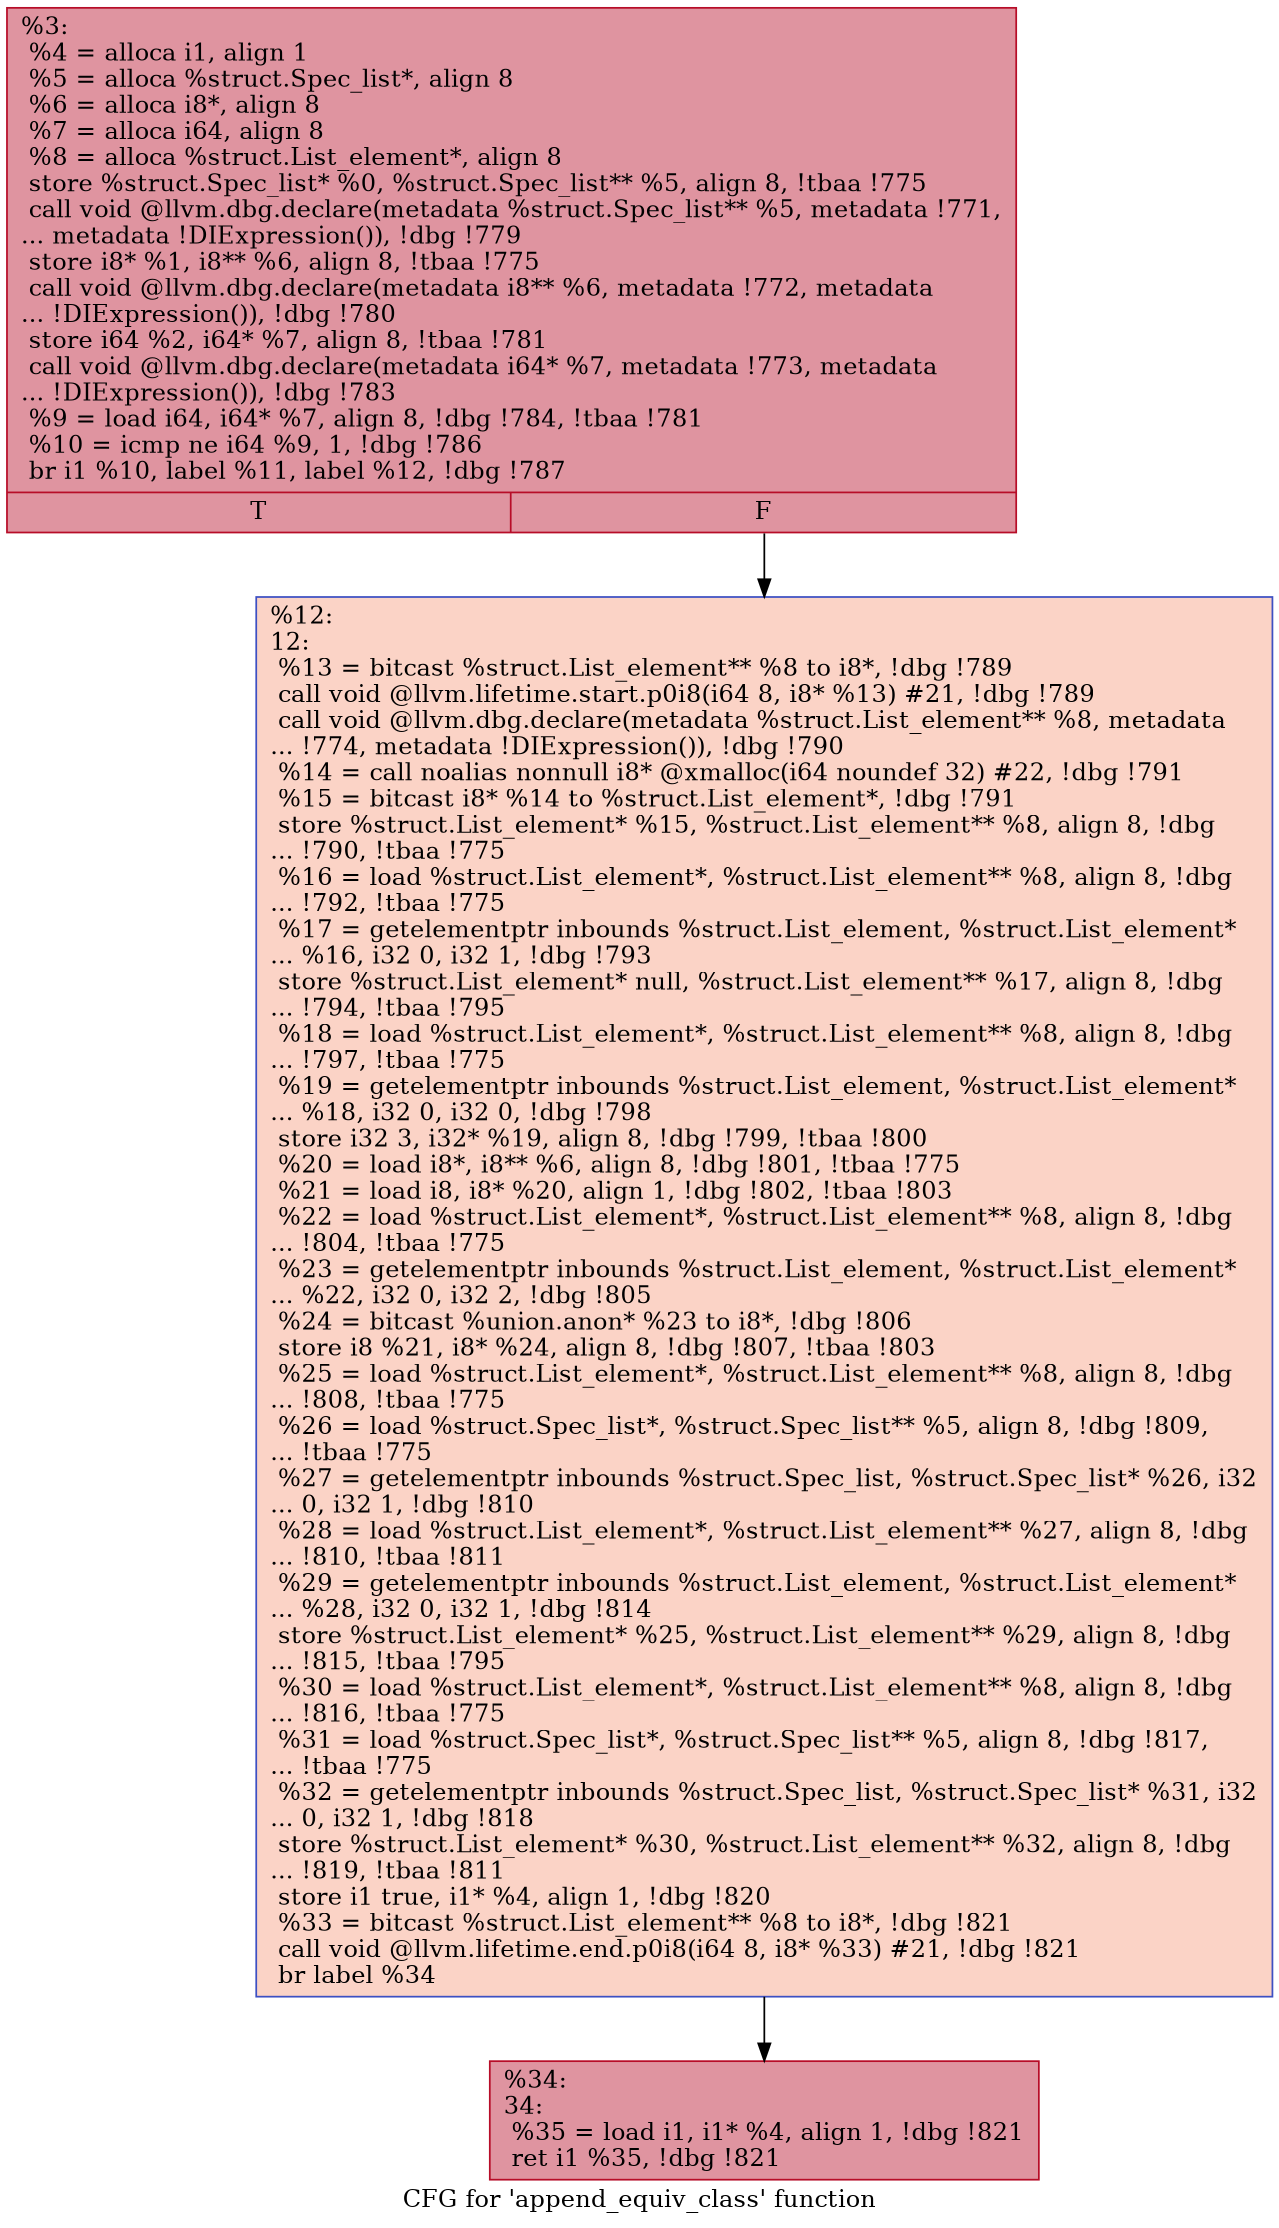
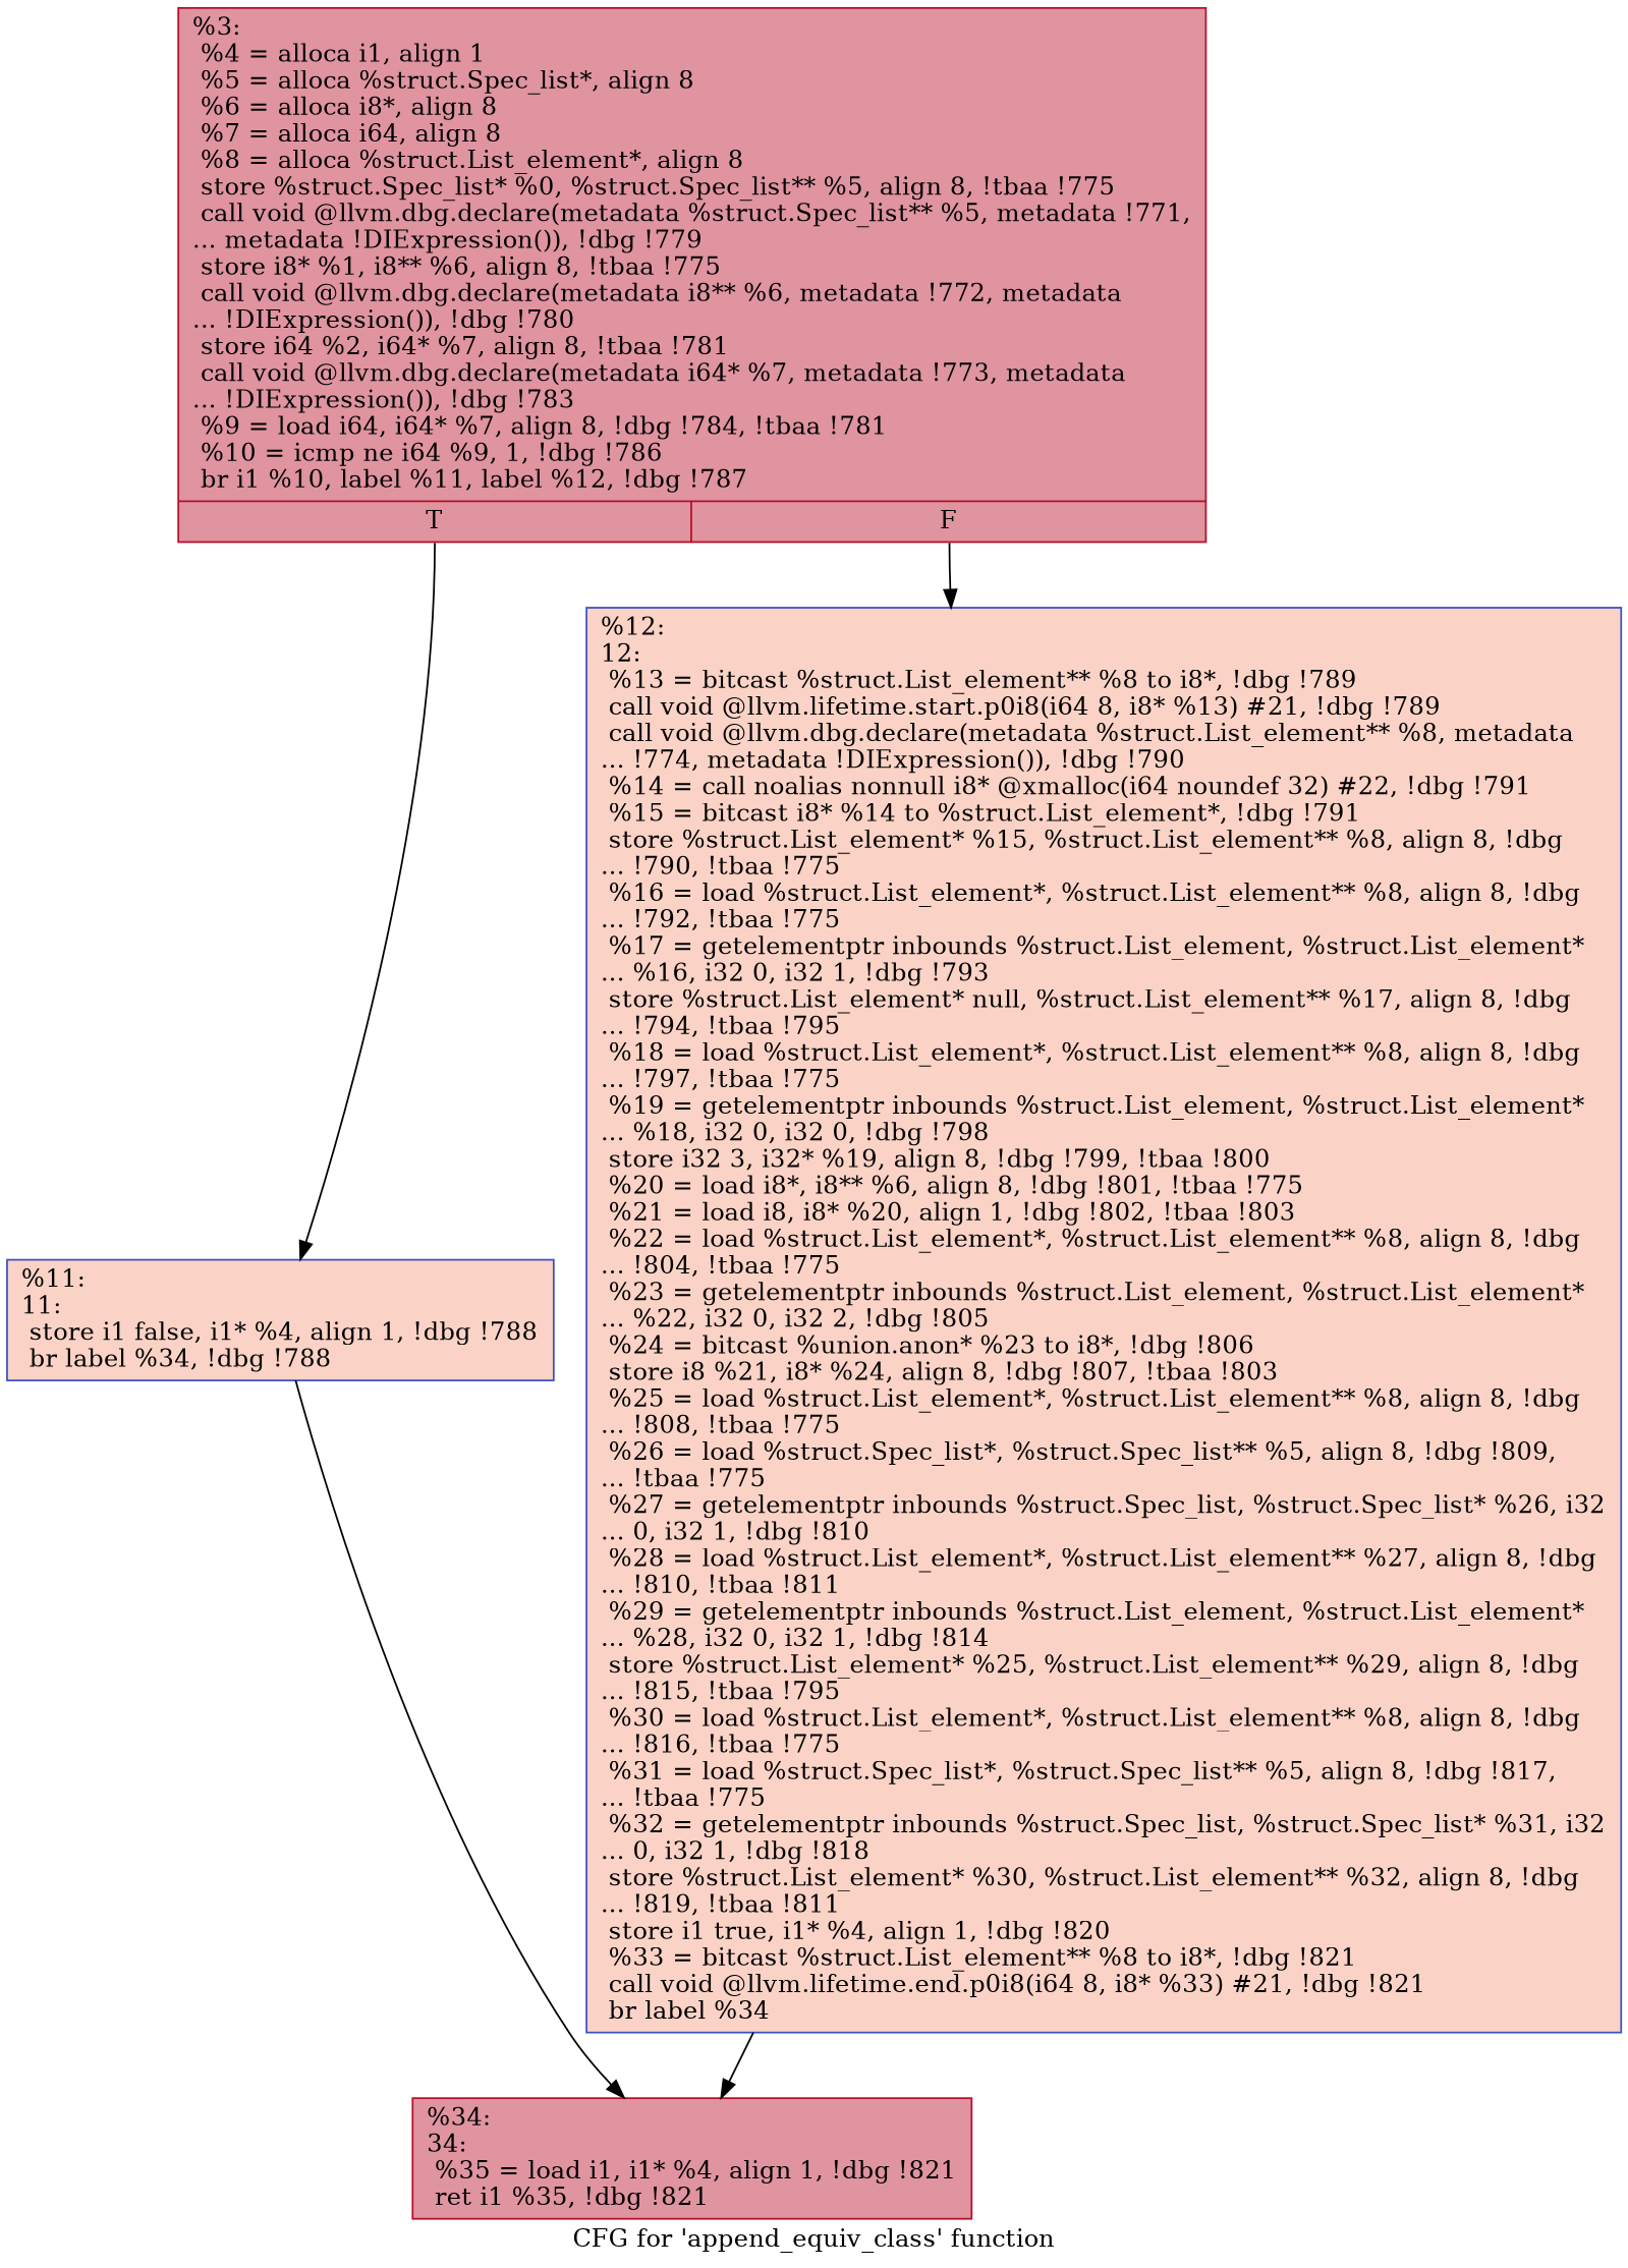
  digraph {
    label="CFG for 'append_equiv_class' function"
    node [color="#b70d28ff" fillcolor="#b70d2870" shape=record style=filled]
    n1 [label="{%3:\l  %4 = alloca i1, align 1\l  %5 = alloca %struct.Spec_list*, align 8\l  %6 = alloca i8*, align 8\l  %7 = alloca i64, align 8\l  %8 = alloca %struct.List_element*, align 8\l  store %struct.Spec_list* %0, %struct.Spec_list** %5, align 8, !tbaa !775\l  call void @llvm.dbg.declare(metadata %struct.Spec_list** %5, metadata !771,\l... metadata !DIExpression()), !dbg !779\l  store i8* %1, i8** %6, align 8, !tbaa !775\l  call void @llvm.dbg.declare(metadata i8** %6, metadata !772, metadata\l... !DIExpression()), !dbg !780\l  store i64 %2, i64* %7, align 8, !tbaa !781\l  call void @llvm.dbg.declare(metadata i64* %7, metadata !773, metadata\l... !DIExpression()), !dbg !783\l  %9 = load i64, i64* %7, align 8, !dbg !784, !tbaa !781\l  %10 = icmp ne i64 %9, 1, !dbg !786\l  br i1 %10, label %11, label %12, !dbg !787\l|{<s0>T|<s1>F}}"]
+   n2 [color="#3d50c3ff" fillcolor="#f59c7d70" label="{%11:\l11:                                               \l  store i1 false, i1* %4, align 1, !dbg !788\l  br label %34, !dbg !788\l}"]
    n3 [color="#3d50c3ff" fillcolor="#f59c7d70" label="{%12:\l12:                                               \l  %13 = bitcast %struct.List_element** %8 to i8*, !dbg !789\l  call void @llvm.lifetime.start.p0i8(i64 8, i8* %13) #21, !dbg !789\l  call void @llvm.dbg.declare(metadata %struct.List_element** %8, metadata\l... !774, metadata !DIExpression()), !dbg !790\l  %14 = call noalias nonnull i8* @xmalloc(i64 noundef 32) #22, !dbg !791\l  %15 = bitcast i8* %14 to %struct.List_element*, !dbg !791\l  store %struct.List_element* %15, %struct.List_element** %8, align 8, !dbg\l... !790, !tbaa !775\l  %16 = load %struct.List_element*, %struct.List_element** %8, align 8, !dbg\l... !792, !tbaa !775\l  %17 = getelementptr inbounds %struct.List_element, %struct.List_element*\l... %16, i32 0, i32 1, !dbg !793\l  store %struct.List_element* null, %struct.List_element** %17, align 8, !dbg\l... !794, !tbaa !795\l  %18 = load %struct.List_element*, %struct.List_element** %8, align 8, !dbg\l... !797, !tbaa !775\l  %19 = getelementptr inbounds %struct.List_element, %struct.List_element*\l... %18, i32 0, i32 0, !dbg !798\l  store i32 3, i32* %19, align 8, !dbg !799, !tbaa !800\l  %20 = load i8*, i8** %6, align 8, !dbg !801, !tbaa !775\l  %21 = load i8, i8* %20, align 1, !dbg !802, !tbaa !803\l  %22 = load %struct.List_element*, %struct.List_element** %8, align 8, !dbg\l... !804, !tbaa !775\l  %23 = getelementptr inbounds %struct.List_element, %struct.List_element*\l... %22, i32 0, i32 2, !dbg !805\l  %24 = bitcast %union.anon* %23 to i8*, !dbg !806\l  store i8 %21, i8* %24, align 8, !dbg !807, !tbaa !803\l  %25 = load %struct.List_element*, %struct.List_element** %8, align 8, !dbg\l... !808, !tbaa !775\l  %26 = load %struct.Spec_list*, %struct.Spec_list** %5, align 8, !dbg !809,\l... !tbaa !775\l  %27 = getelementptr inbounds %struct.Spec_list, %struct.Spec_list* %26, i32\l... 0, i32 1, !dbg !810\l  %28 = load %struct.List_element*, %struct.List_element** %27, align 8, !dbg\l... !810, !tbaa !811\l  %29 = getelementptr inbounds %struct.List_element, %struct.List_element*\l... %28, i32 0, i32 1, !dbg !814\l  store %struct.List_element* %25, %struct.List_element** %29, align 8, !dbg\l... !815, !tbaa !795\l  %30 = load %struct.List_element*, %struct.List_element** %8, align 8, !dbg\l... !816, !tbaa !775\l  %31 = load %struct.Spec_list*, %struct.Spec_list** %5, align 8, !dbg !817,\l... !tbaa !775\l  %32 = getelementptr inbounds %struct.Spec_list, %struct.Spec_list* %31, i32\l... 0, i32 1, !dbg !818\l  store %struct.List_element* %30, %struct.List_element** %32, align 8, !dbg\l... !819, !tbaa !811\l  store i1 true, i1* %4, align 1, !dbg !820\l  %33 = bitcast %struct.List_element** %8 to i8*, !dbg !821\l  call void @llvm.lifetime.end.p0i8(i64 8, i8* %33) #21, !dbg !821\l  br label %34\l}"]
    n4 [label="{%34:\l34:                                               \l  %35 = load i1, i1* %4, align 1, !dbg !821\l  ret i1 %35, !dbg !821\l}"]
+   n1 -> n2 [tailport=s0]
    n1 -> n3 [tailport=s1]
+   n2 -> n4
    n3 -> n4
  }
